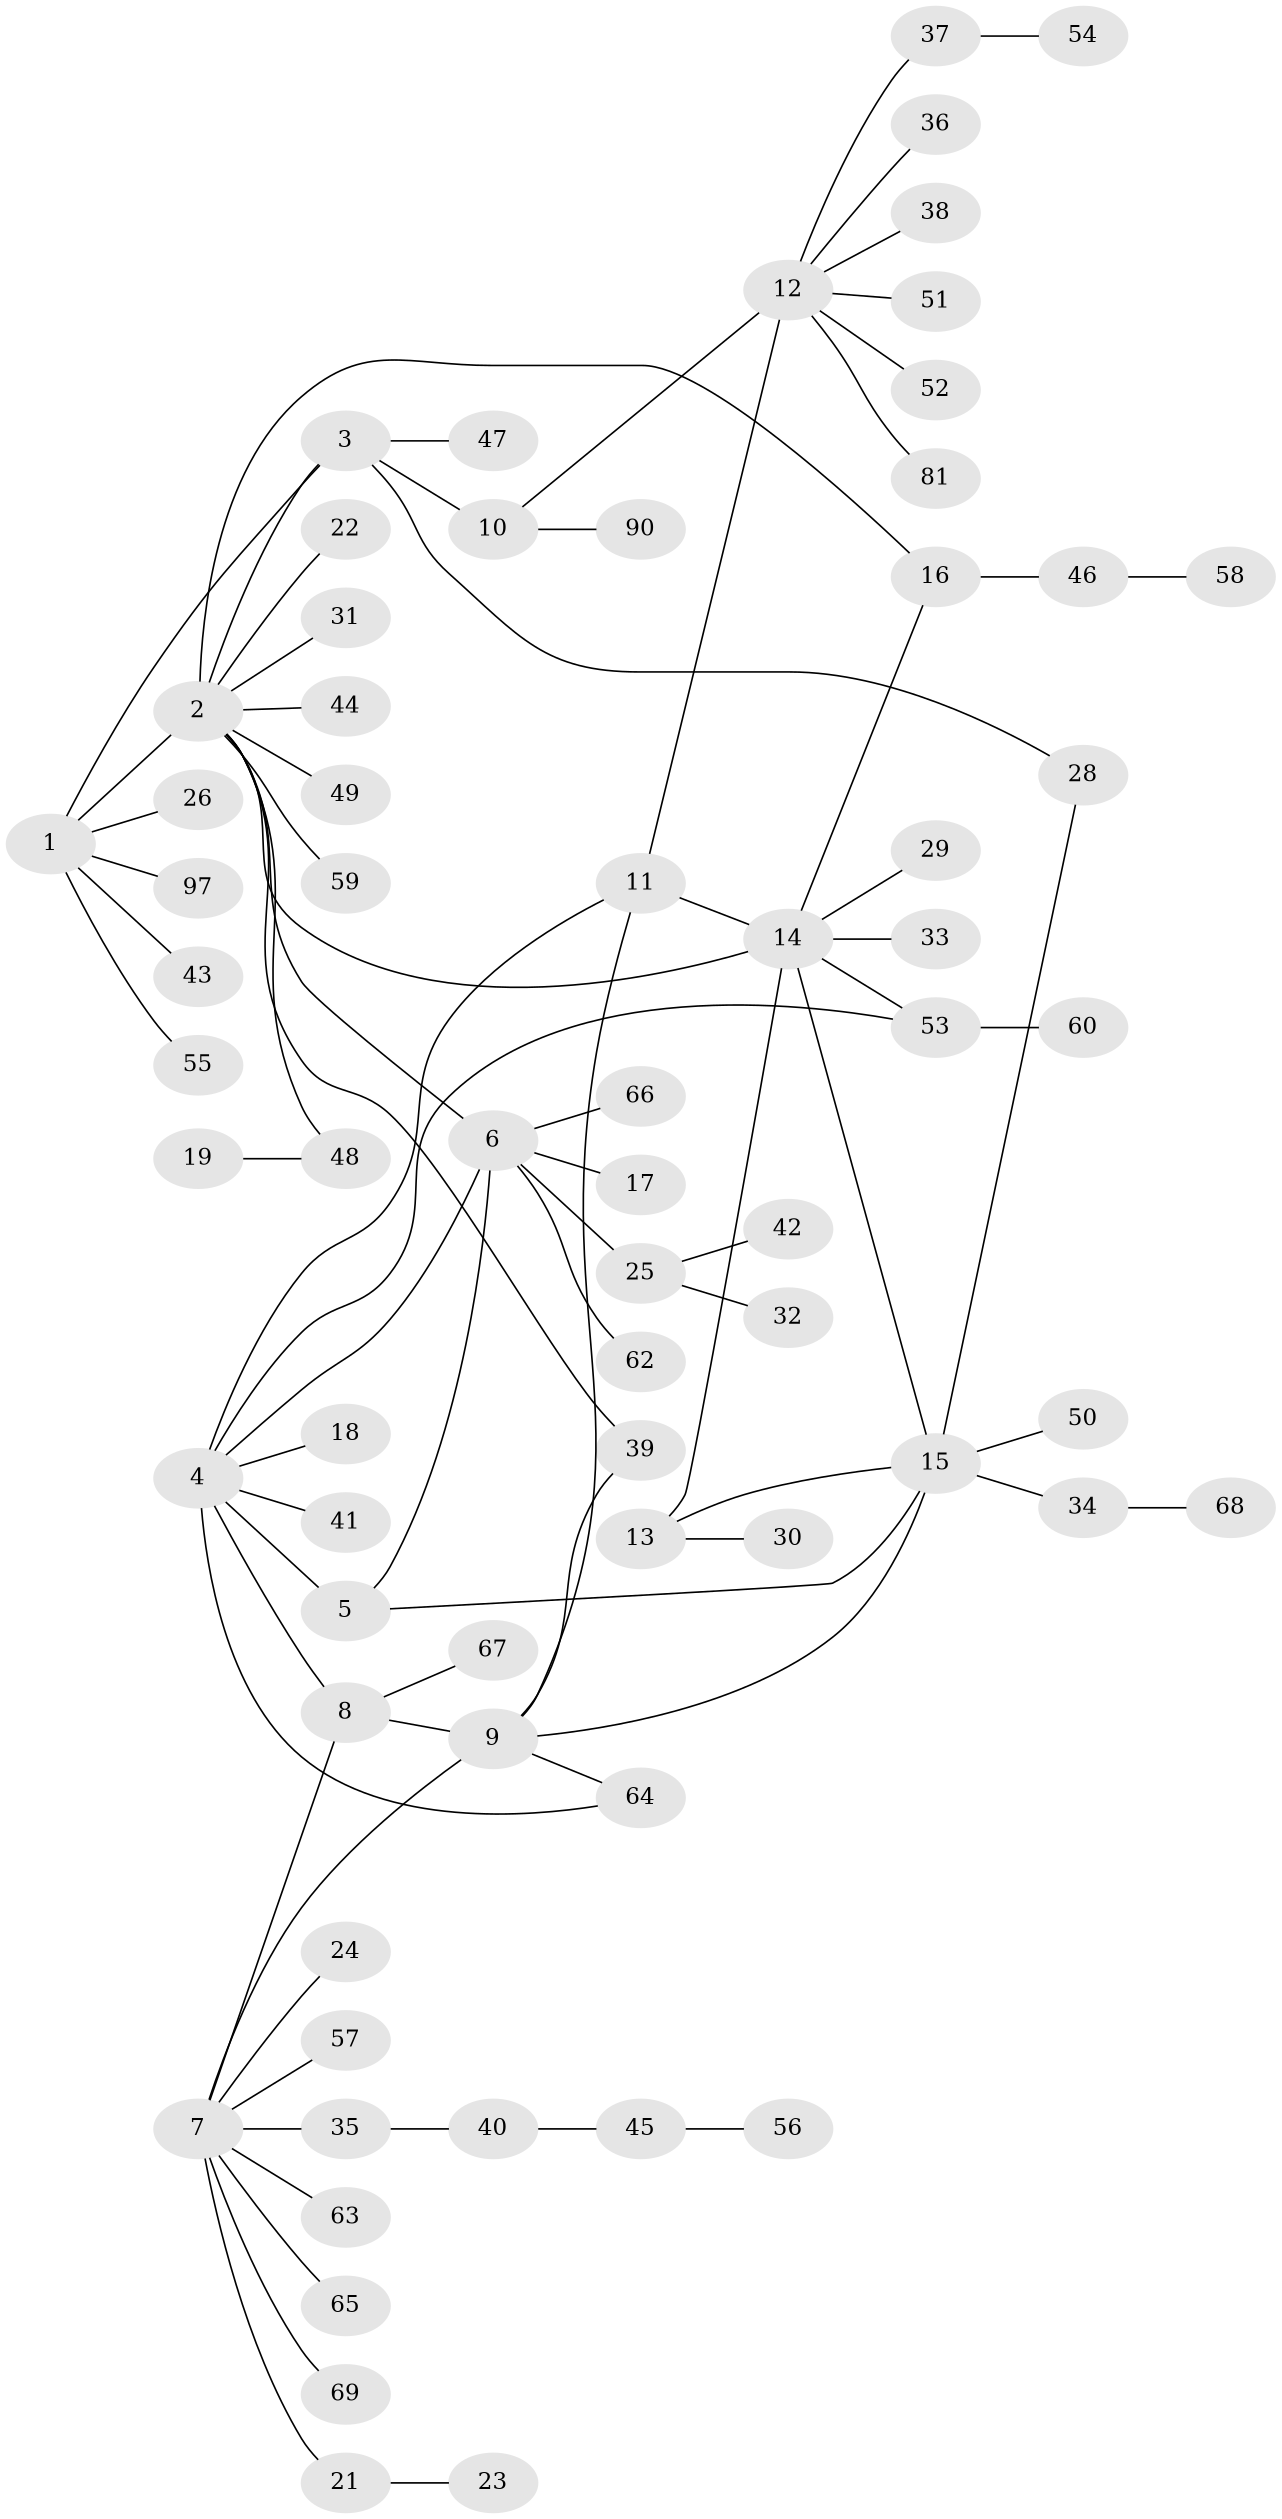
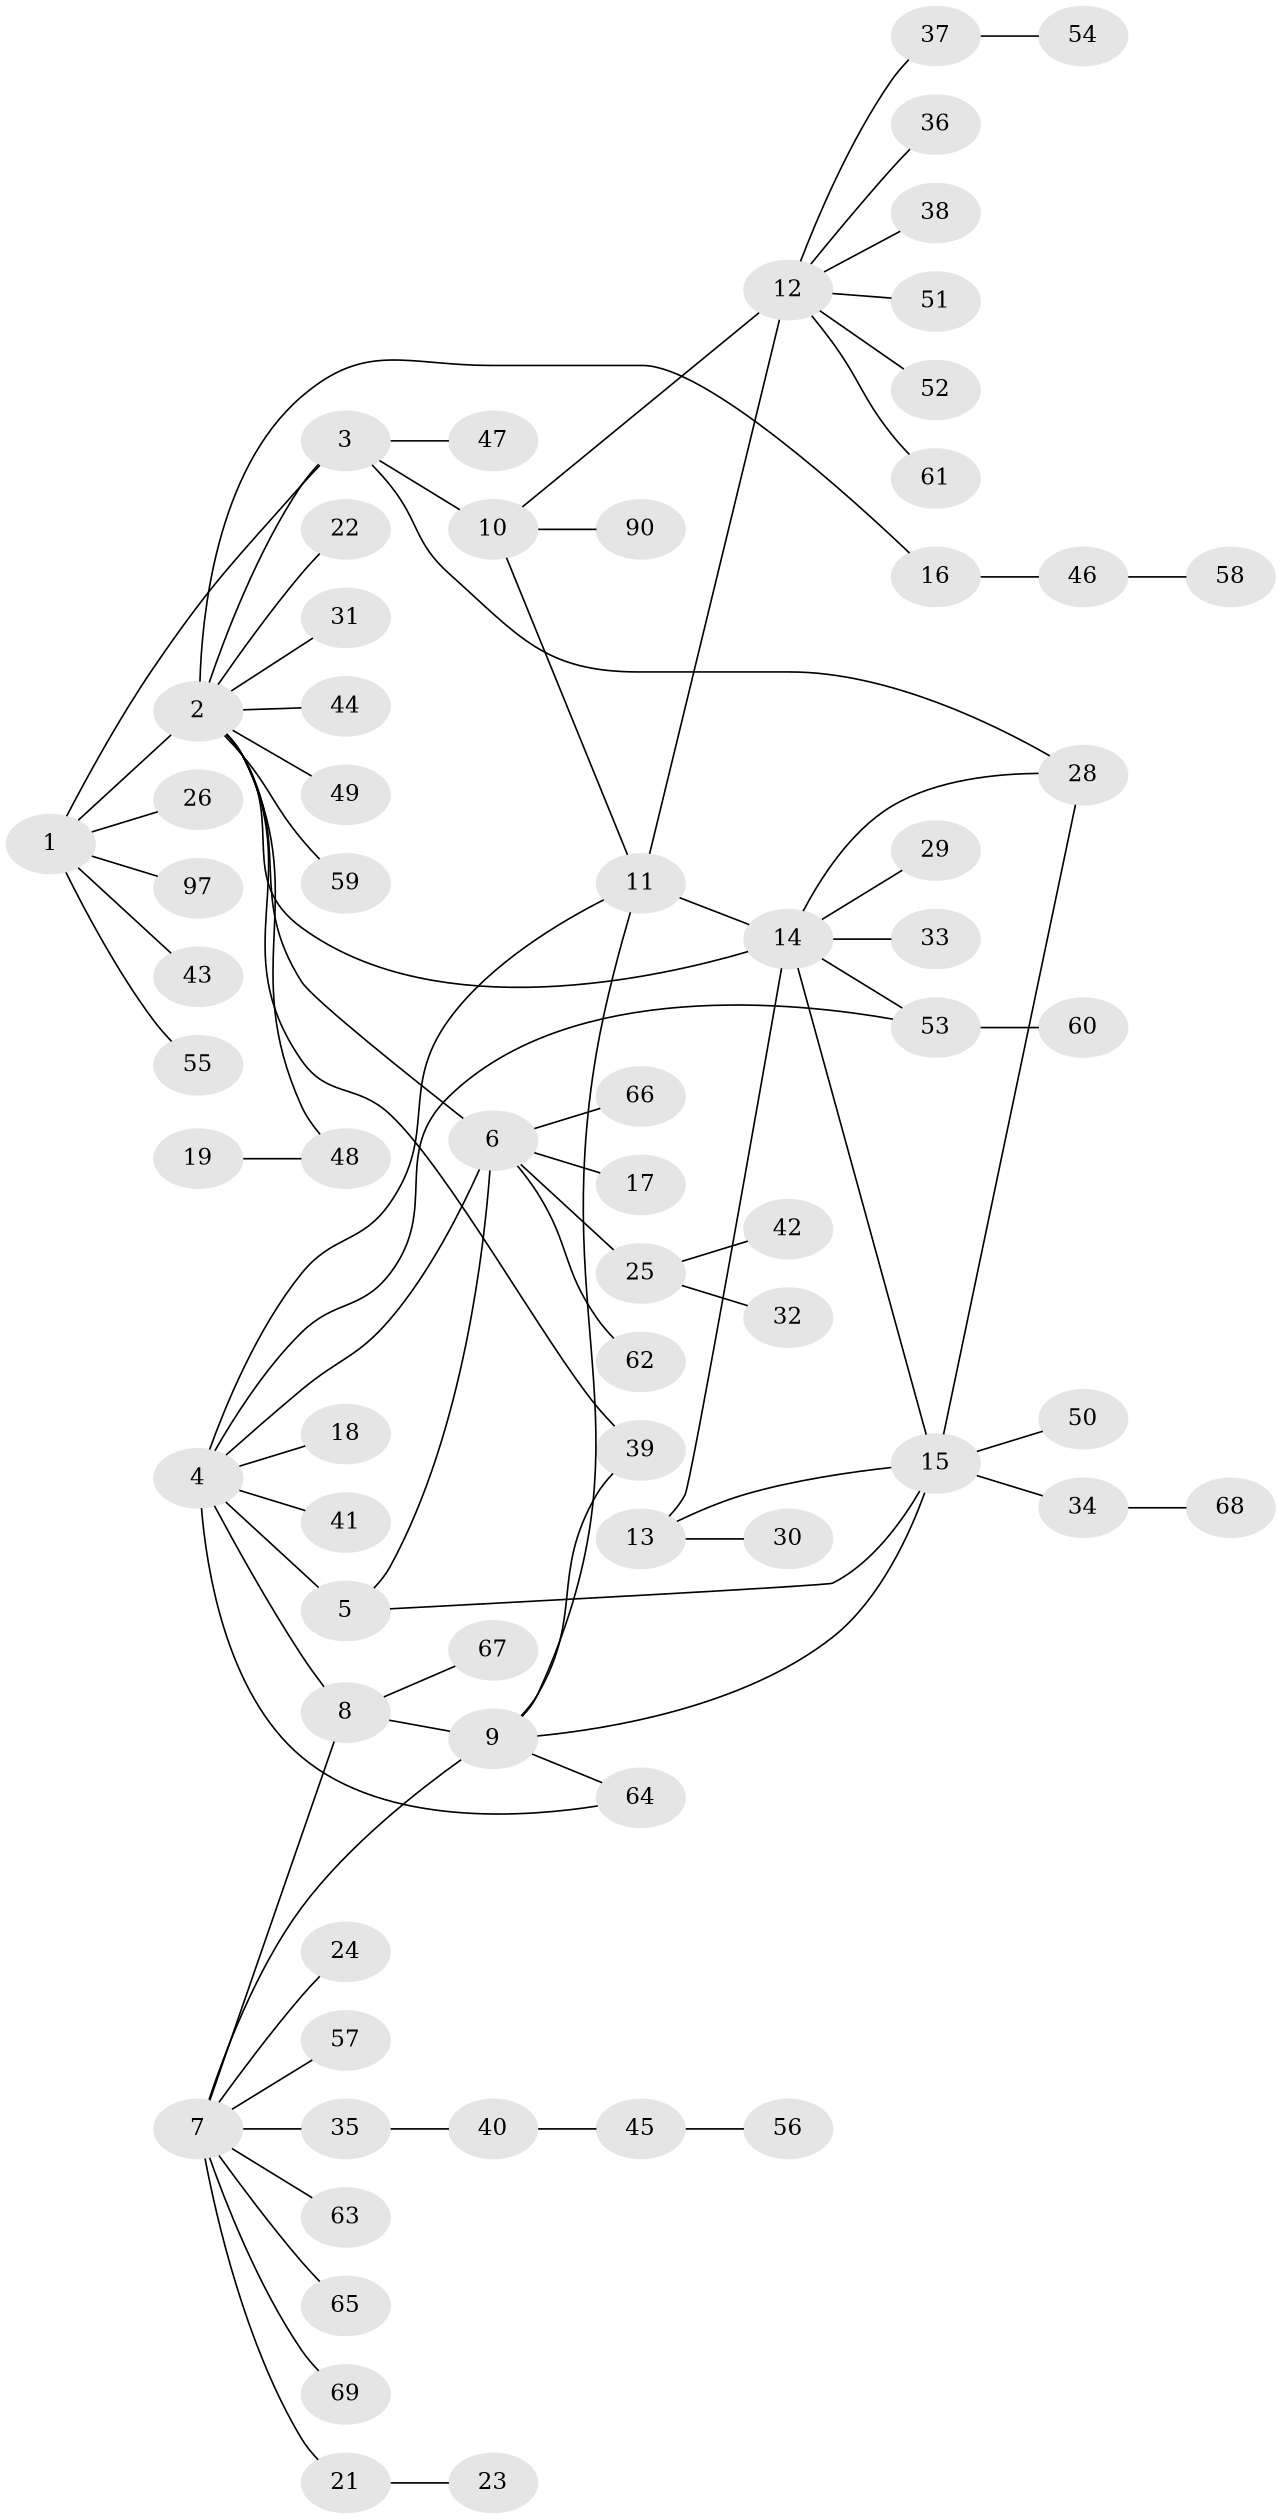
  graph {
    rankdir=LR
    node [color=gray90 style=filled]
    1
    2
    3
    26
    n5 [label=97]
    43
    55
    6
    14
    16
    22
    31
    39
    44
    48
    49
    59
    10
    28
    47
    17
    25
    62
    66
    53
    15
    29
    33
    46
    9
    11
    64
    12
    n34 [label=90]
    4
    5
    8
    18
    41
    67
    60
    34
    50
    32
    42
    7
    21
    24
    35
    57
    63
    65
    69
    23
    40
    36
    37
    38
    51
    52
-   61 [label=81]
+   61
    54
    13
    30
    68
    58
    19
    45
    56
    1 -- 2
    1 -- 3
    1 -- 26
    1 -- n5
    1 -- 43
    1 -- 55
    2 -- 3
    2 -- 6
    2 -- 14
    2 -- 16
    2 -- 22
    2 -- 31
    2 -- 39
    2 -- 44
    2 -- 48
    2 -- 49
    2 -- 59
    3 -- 10
    3 -- 28
    3 -- 47
    6 -- 17
    6 -- 25
    6 -- 62
    6 -- 66
-   14 -- 16
+   14 -- 28
    14 -- 53
    14 -- 15
    14 -- 29
    14 -- 33
    16 -- 46
+   10 -- 11
    10 -- 12
    10 -- n34
    25 -- 32
    25 -- 42
    53 -- 60
    15 -- 28
    15 -- 34
    15 -- 50
    46 -- 58
    9 -- 39
    9 -- 15
    9 -- 11
    9 -- 64
    11 -- 14
    11 -- 12
    12 -- 36
    12 -- 37
    12 -- 38
    12 -- 51
    12 -- 52
    12 -- 61
    4 -- 6
    4 -- 53
    4 -- 11
    4 -- 64
    4 -- 5
    4 -- 8
    4 -- 18
    4 -- 41
    5 -- 6
    5 -- 15
    8 -- 9
    8 -- 67
    34 -- 68
    7 -- 9
    7 -- 8
    7 -- 21
    7 -- 24
    7 -- 35
    7 -- 57
    7 -- 63
    7 -- 65
    7 -- 69
    21 -- 23
    35 -- 40
    40 -- 45
    37 -- 54
    13 -- 14
    13 -- 15
    13 -- 30
    19 -- 48
    45 -- 56
  }
